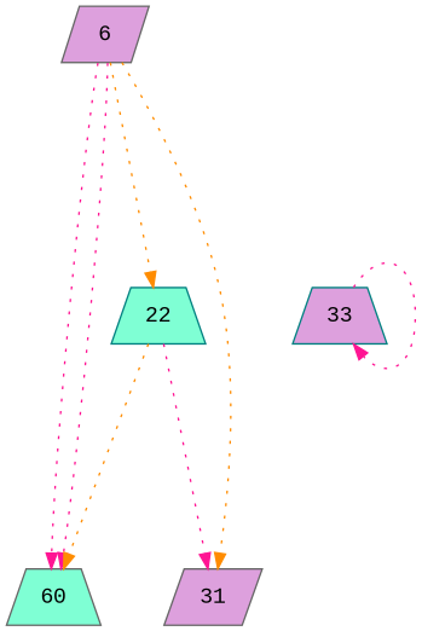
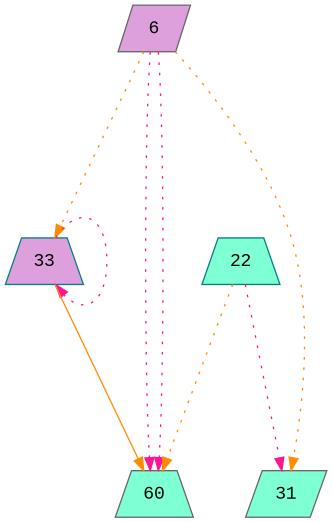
  digraph {
    fontname="Liberation Mono"
    ranksep=2.0
    node [color=gray40 fillcolor=aquamarine fontname="Liberation Mono" shape=trapezium style=filled]
    edge [color=darkorange fontname="Liberation Mono" style=dotted]
    6 [fillcolor=plum shape=parallelogram]
    22 [color=teal]
    n3 [color=teal fillcolor=plum label=33]
    n4 [label=60]
-   31 [fillcolor=plum shape=parallelogram]
+   31 [shape=parallelogram]
    subgraph sub_1 {
      rank=same
      6
    }
    subgraph sub_2 {
      rank=same
      22
      n3
    }
    subgraph sub_3 {
      rank=same
      n4
      31
    }
-   6 -> 22
+   6 -> n3
    6 -> n4 [color=deeppink]
    6 -> n4 [color=deeppink]
    6 -> 31
    22 -> n4
    22 -> 31 [color=deeppink]
    n3 -> n3 [color=deeppink]
+   n3 -> n4 [style=solid]
  }
